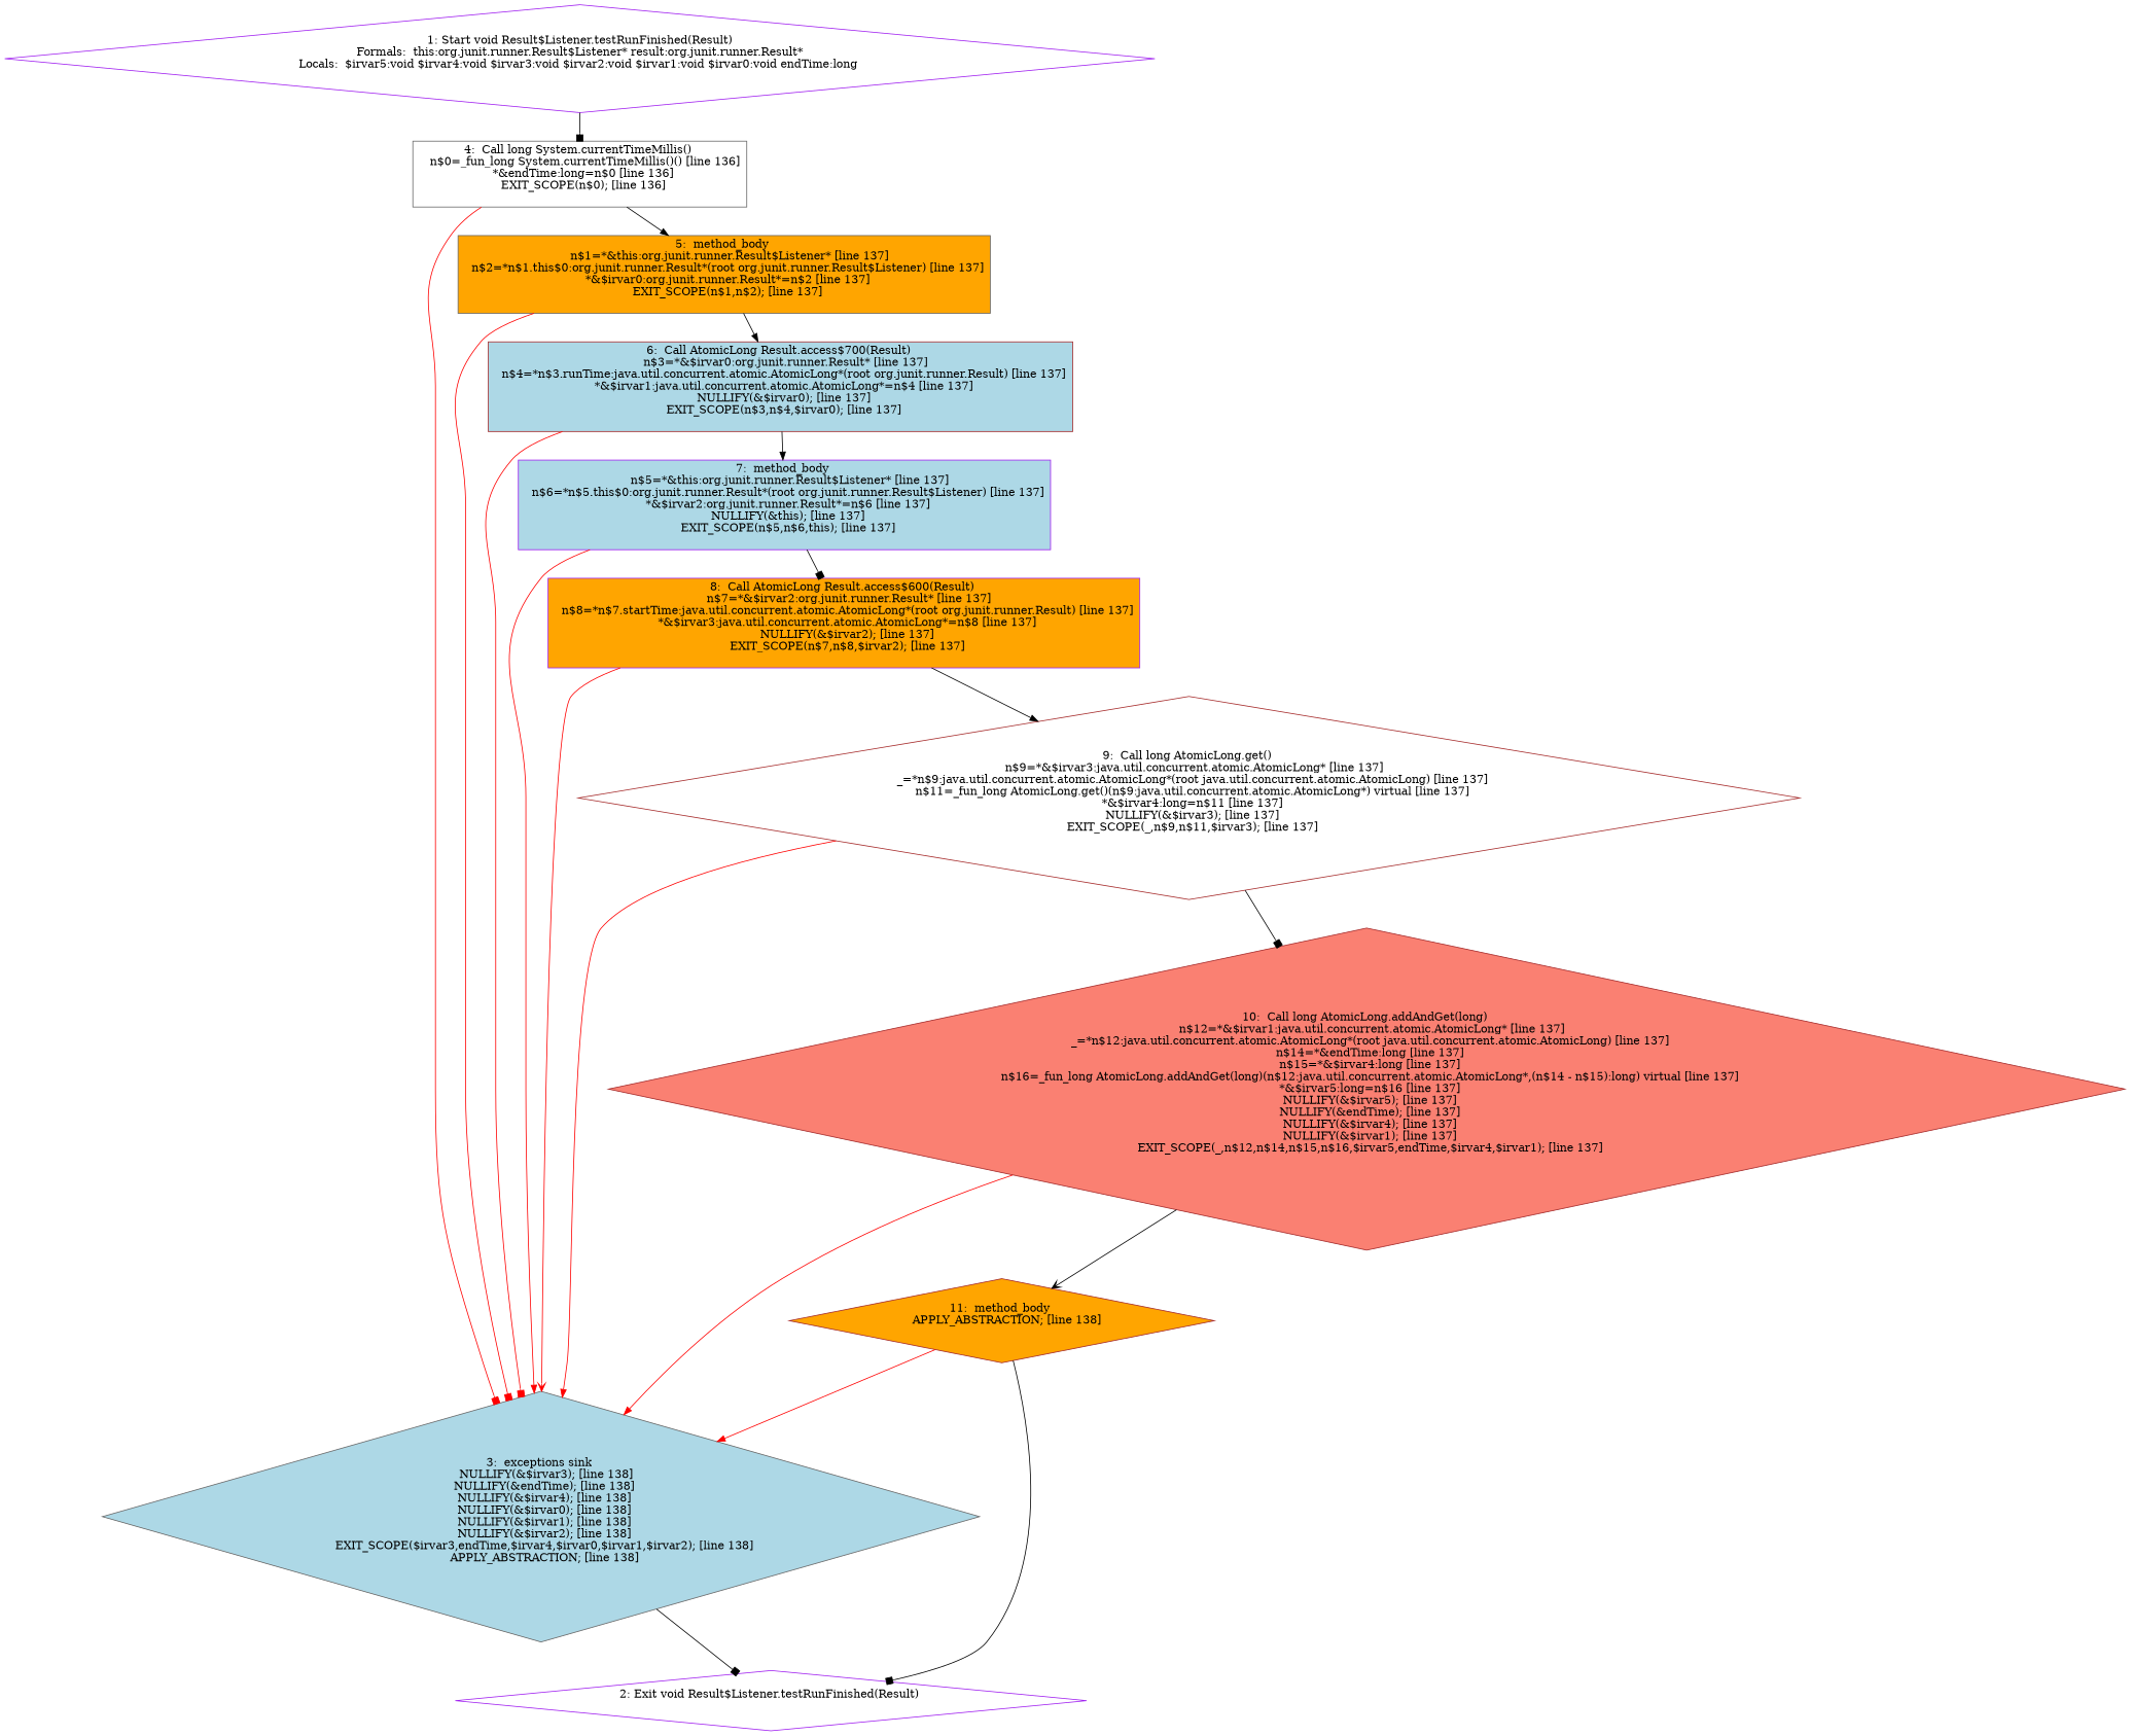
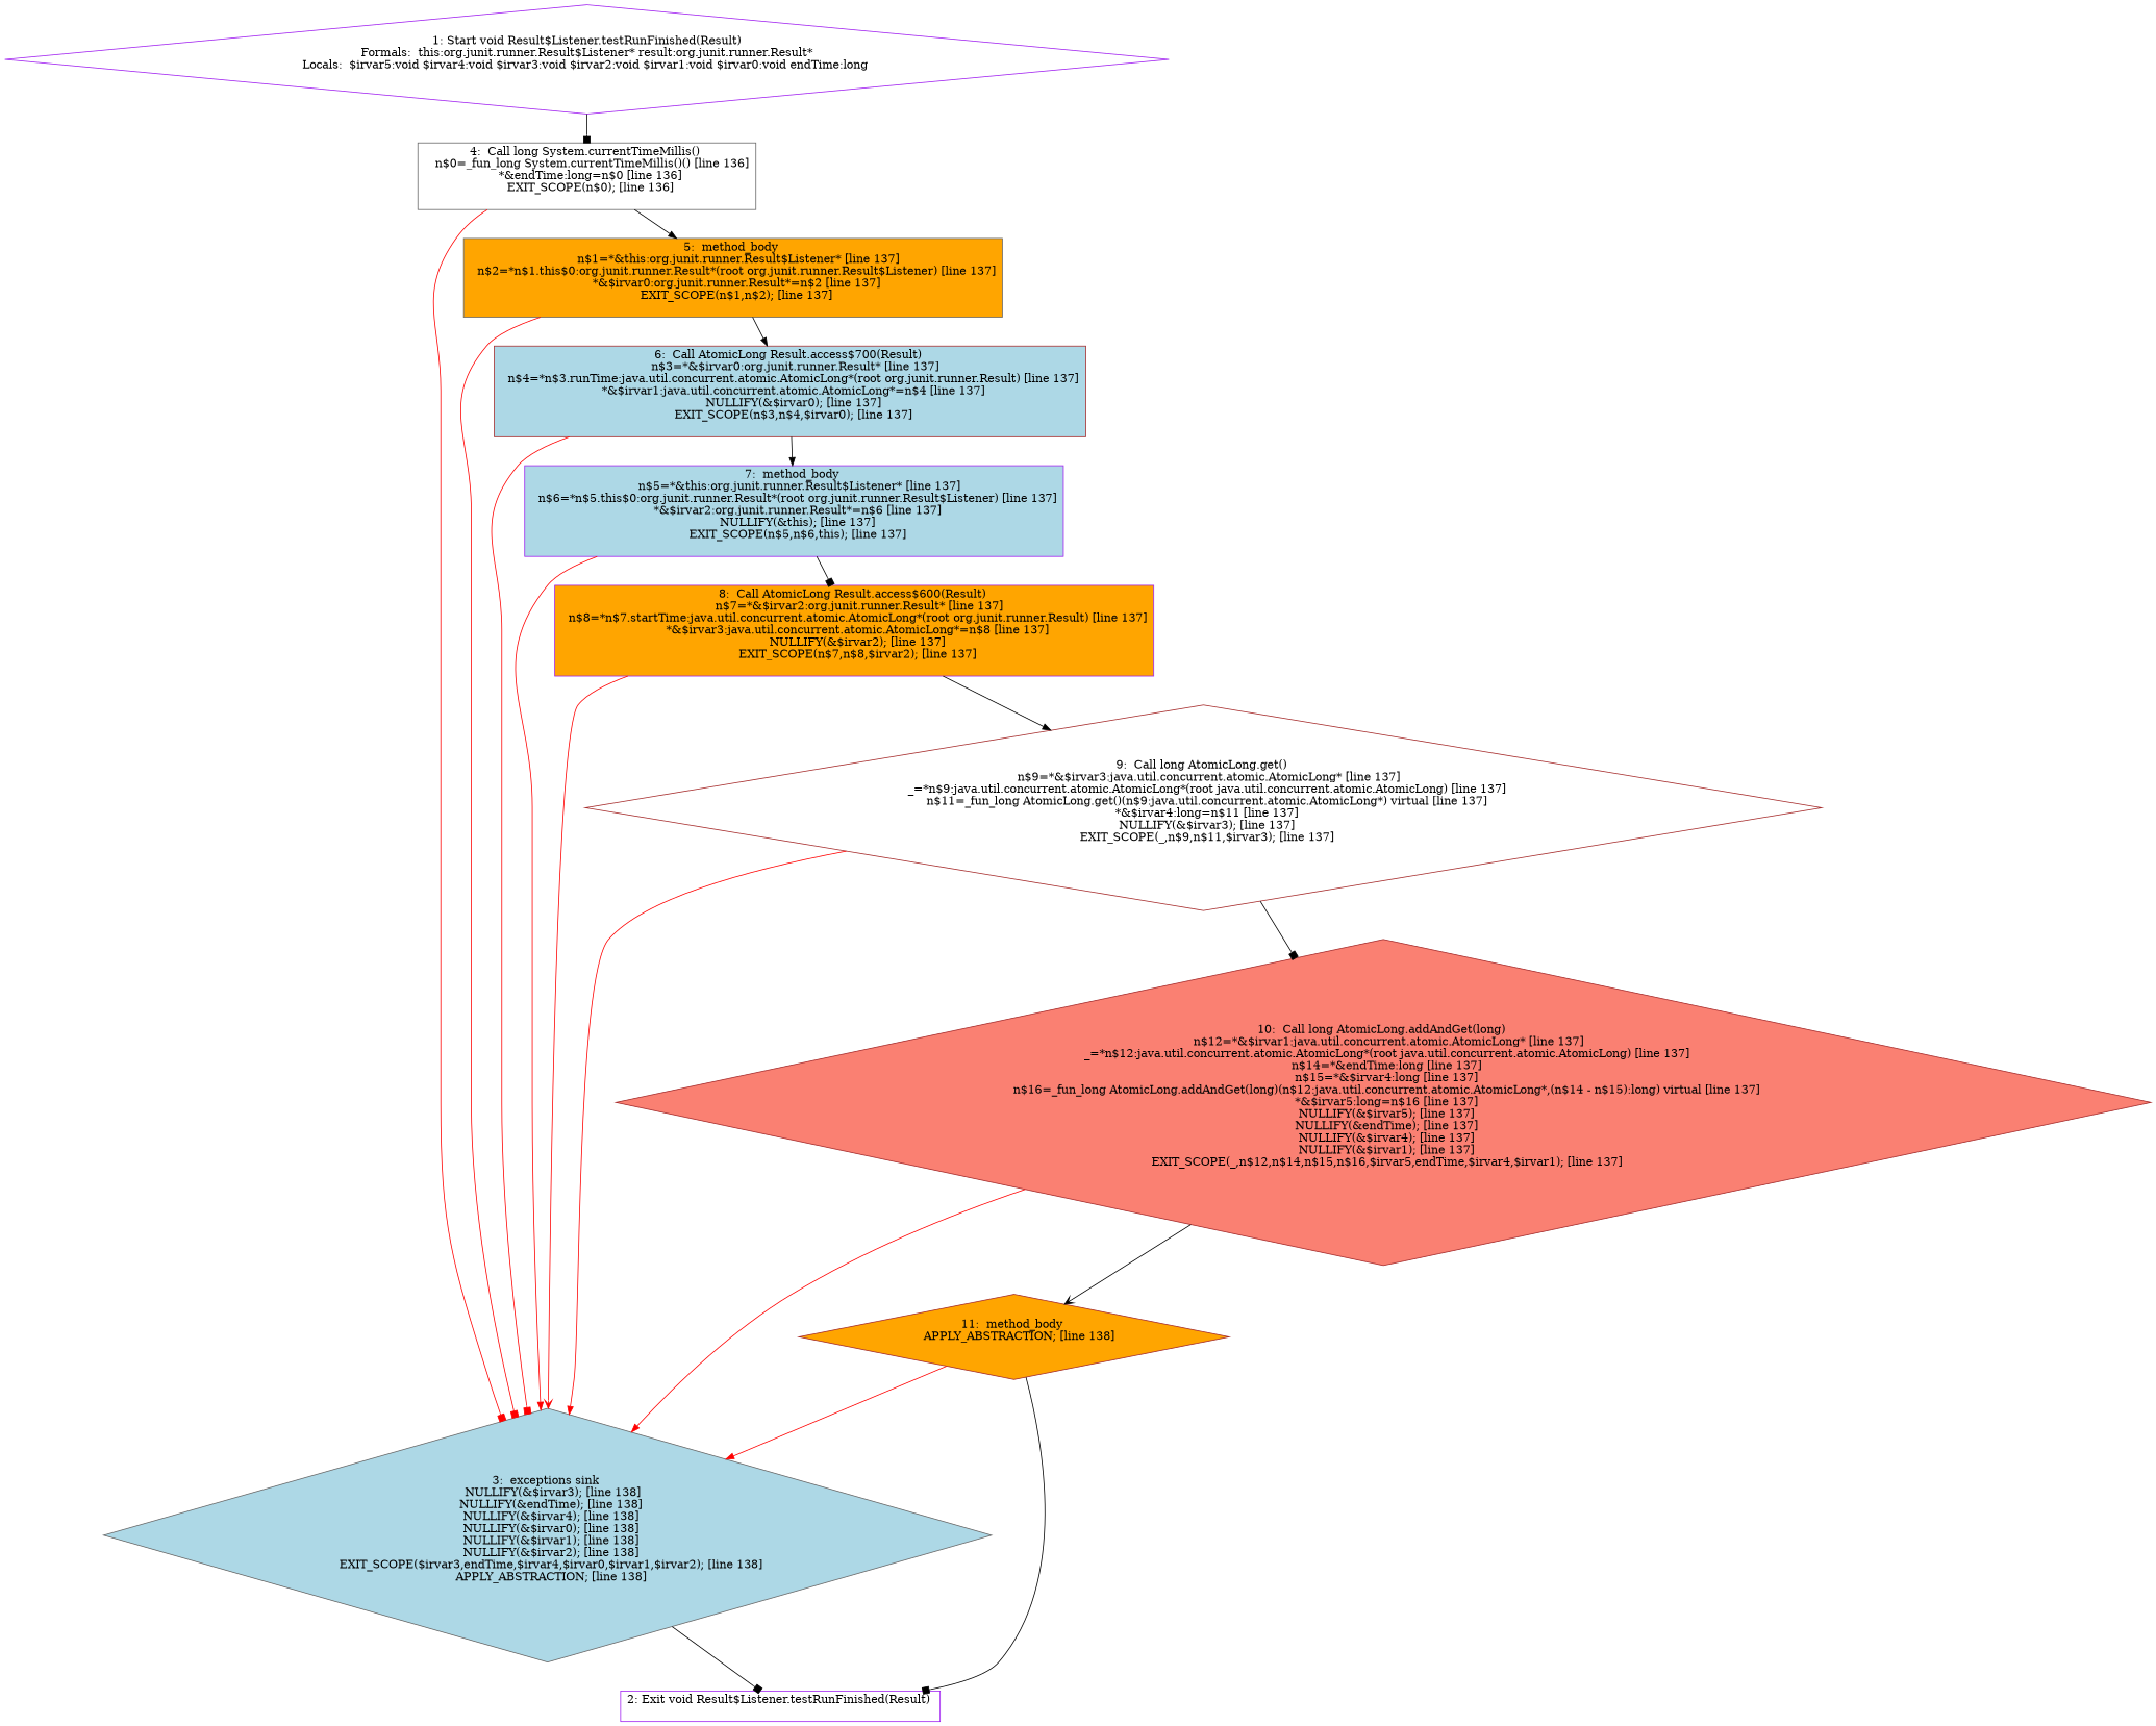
  digraph {
    node [color=purple style=filled fillcolor=white shape=diamond]
    edge [arrowhead=box]
    n1 [label="1: Start void Result$Listener.testRunFinished(Result)\nFormals:  this:org.junit.runner.Result$Listener* result:org.junit.runner.Result*\nLocals:  $irvar5:void $irvar4:void $irvar3:void $irvar2:void $irvar1:void $irvar0:void endTime:long \n  "]
    n2 [label="4:  Call long System.currentTimeMillis() \n   n$0=_fun_long System.currentTimeMillis()() [line 136]\n  *&endTime:long=n$0 [line 136]\n  EXIT_SCOPE(n$0); [line 136]\n " shape=box color=gray40]
    n3 [label="3:  exceptions sink \n   NULLIFY(&$irvar3); [line 138]\n  NULLIFY(&endTime); [line 138]\n  NULLIFY(&$irvar4); [line 138]\n  NULLIFY(&$irvar0); [line 138]\n  NULLIFY(&$irvar1); [line 138]\n  NULLIFY(&$irvar2); [line 138]\n  EXIT_SCOPE($irvar3,endTime,$irvar4,$irvar0,$irvar1,$irvar2); [line 138]\n  APPLY_ABSTRACTION; [line 138]\n " fillcolor=lightblue color=gray40]
    n4 [label="5:  method_body \n   n$1=*&this:org.junit.runner.Result$Listener* [line 137]\n  n$2=*n$1.this$0:org.junit.runner.Result*(root org.junit.runner.Result$Listener) [line 137]\n  *&$irvar0:org.junit.runner.Result*=n$2 [line 137]\n  EXIT_SCOPE(n$1,n$2); [line 137]\n " shape=box fillcolor=orange color=gray40]
-   n5 [label="2: Exit void Result$Listener.testRunFinished(Result) \n  "]
+   n5 [label="2: Exit void Result$Listener.testRunFinished(Result) \n  " shape=box]
    n6 [label="6:  Call AtomicLong Result.access$700(Result) \n   n$3=*&$irvar0:org.junit.runner.Result* [line 137]\n  n$4=*n$3.runTime:java.util.concurrent.atomic.AtomicLong*(root org.junit.runner.Result) [line 137]\n  *&$irvar1:java.util.concurrent.atomic.AtomicLong*=n$4 [line 137]\n  NULLIFY(&$irvar0); [line 137]\n  EXIT_SCOPE(n$3,n$4,$irvar0); [line 137]\n " shape=box fillcolor=lightblue color=brown]
    n7 [label="7:  method_body \n   n$5=*&this:org.junit.runner.Result$Listener* [line 137]\n  n$6=*n$5.this$0:org.junit.runner.Result*(root org.junit.runner.Result$Listener) [line 137]\n  *&$irvar2:org.junit.runner.Result*=n$6 [line 137]\n  NULLIFY(&this); [line 137]\n  EXIT_SCOPE(n$5,n$6,this); [line 137]\n " shape=box fillcolor=lightblue]
    n8 [label="8:  Call AtomicLong Result.access$600(Result) \n   n$7=*&$irvar2:org.junit.runner.Result* [line 137]\n  n$8=*n$7.startTime:java.util.concurrent.atomic.AtomicLong*(root org.junit.runner.Result) [line 137]\n  *&$irvar3:java.util.concurrent.atomic.AtomicLong*=n$8 [line 137]\n  NULLIFY(&$irvar2); [line 137]\n  EXIT_SCOPE(n$7,n$8,$irvar2); [line 137]\n " shape=box fillcolor=orange]
    n9 [label="9:  Call long AtomicLong.get() \n   n$9=*&$irvar3:java.util.concurrent.atomic.AtomicLong* [line 137]\n  _=*n$9:java.util.concurrent.atomic.AtomicLong*(root java.util.concurrent.atomic.AtomicLong) [line 137]\n  n$11=_fun_long AtomicLong.get()(n$9:java.util.concurrent.atomic.AtomicLong*) virtual [line 137]\n  *&$irvar4:long=n$11 [line 137]\n  NULLIFY(&$irvar3); [line 137]\n  EXIT_SCOPE(_,n$9,n$11,$irvar3); [line 137]\n " color=brown]
    n10 [label="10:  Call long AtomicLong.addAndGet(long) \n   n$12=*&$irvar1:java.util.concurrent.atomic.AtomicLong* [line 137]\n  _=*n$12:java.util.concurrent.atomic.AtomicLong*(root java.util.concurrent.atomic.AtomicLong) [line 137]\n  n$14=*&endTime:long [line 137]\n  n$15=*&$irvar4:long [line 137]\n  n$16=_fun_long AtomicLong.addAndGet(long)(n$12:java.util.concurrent.atomic.AtomicLong*,(n$14 - n$15):long) virtual [line 137]\n  *&$irvar5:long=n$16 [line 137]\n  NULLIFY(&$irvar5); [line 137]\n  NULLIFY(&endTime); [line 137]\n  NULLIFY(&$irvar4); [line 137]\n  NULLIFY(&$irvar1); [line 137]\n  EXIT_SCOPE(_,n$12,n$14,n$15,n$16,$irvar5,endTime,$irvar4,$irvar1); [line 137]\n " fillcolor=salmon color=brown]
    n11 [label="11:  method_body \n   APPLY_ABSTRACTION; [line 138]\n " fillcolor=orange color=brown]
    n1 -> n2
    n2 -> n3 [color=red]
    n2 -> n4 [arrowhead=normal]
    n3 -> n5
    n4 -> n3 [color=red]
    n4 -> n6 [arrowhead=normal]
    n6 -> n3 [color=red]
    n6 -> n7 [arrowhead=normal]
    n7 -> n3 [color=red arrowhead=normal]
    n7 -> n8
    n8 -> n3 [color=red arrowhead=vee]
    n8 -> n9 [arrowhead=normal]
    n9 -> n3 [color=red arrowhead=normal]
    n9 -> n10
    n10 -> n3 [color=red arrowhead=normal]
    n10 -> n11 [arrowhead=vee]
    n11 -> n3 [color=red arrowhead=normal]
    n11 -> n5
  }
